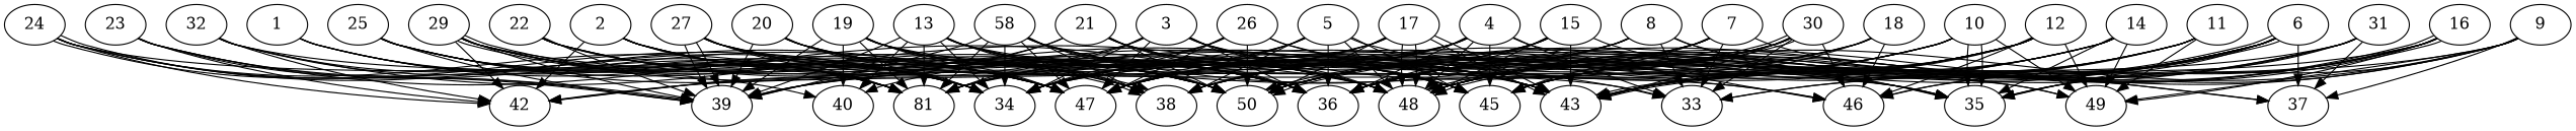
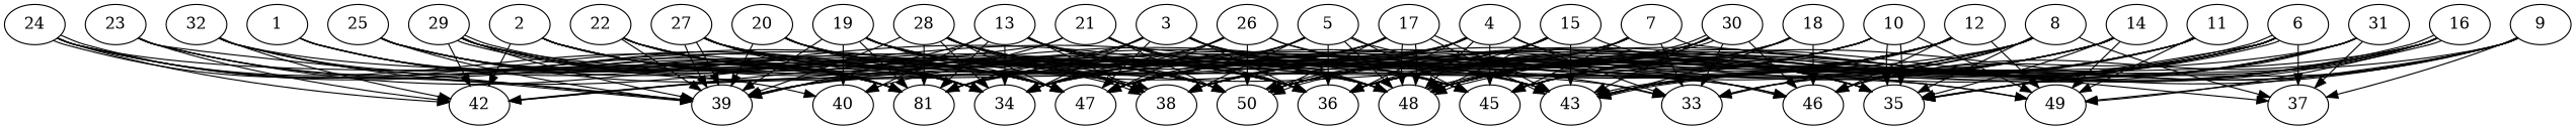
  digraph {
    node [alpha=0.12]
    1 [alpha=0.02 expect_size=19624960]
    34 [alpha=0.15 expect_size=12462080]
    38 [alpha=0.03 expect_size=9537536]
    n4 [alpha=0.05 expect_size=39283712 label=81]
    47 [expect_size=41324544]
    2 [alpha=0.11 expect_size=5761024]
    36 [expect_size=36726784]
    42 [alpha=0.07 expect_size=14981120]
    48 [expect_size=17009664]
    50 [alpha=0.15 expect_size=38184960]
    3 [alpha=0.14 expect_size=49754112]
    35 [alpha=0.19 expect_size=17374208]
    43 [alpha=0.19 expect_size=39495680]
    45 [alpha=0.11 expect_size=14637056]
    4 [alpha=0.06 expect_size=21304320]
    33 [alpha=0.14 expect_size=20330496]
    40 [alpha=0.18 expect_size=35845120]
    46 [alpha=0.13 expect_size=12119040]
    5 [alpha=0.07 expect_size=6903808]
    49 [alpha=0.18 expect_size=23619584]
    37 [alpha=0.10 expect_size=16685056]
    6 [alpha=0.14 expect_size=45779968]
    7 [expect_size=10342400]
    8 [alpha=0.14 expect_size=16434176]
    39 [alpha=0.06 expect_size=26474496]
    9 [alpha=0.18 expect_size=20776960]
    10 [alpha=0.07 expect_size=6877184]
    11 [alpha=0.01 expect_size=30619648]
    12 [alpha=0.13 expect_size=34615296]
    13 [alpha=0.13 expect_size=12797952]
    14 [alpha=0.06 expect_size=45348864]
    15 [alpha=0.15 expect_size=11991040]
    16 [alpha=0.15 expect_size=28109824]
    17 [alpha=0.03 expect_size=14368768]
    18 [alpha=0.05 expect_size=42503168]
    19 [alpha=0.05 expect_size=29457408]
    20 [alpha=0.19 expect_size=24507392]
    21 [alpha=0.18 expect_size=41256960]
    22 [alpha=0.18 expect_size=42793984]
    23 [alpha=0.17 expect_size=25778176]
    24 [alpha=0.02 expect_size=8279040]
    25 [alpha=0.08 expect_size=22030336]
    26 [expect_size=9985024]
    27 [alpha=0.17 expect_size=46219264]
-   28 [alpha=0.07 expect_size=7034880 label=58]
+   28 [alpha=0.07 expect_size=7034880]
    29 [alpha=0.04 expect_size=19087360]
    30 [alpha=0.01 expect_size=31745024]
    31 [alpha=0.10 expect_size=28894208]
    32 [alpha=0.10 expect_size=24915968]
    1 -> 34
    1 -> 38
    1 -> n4
    1 -> 47
    2 -> 38
    2 -> n4
    2 -> 47
    2 -> 36
    2 -> 42
    2 -> 48
    2 -> 50
    3 -> 34
    3 -> n4
    3 -> 47
    3 -> 36
    3 -> 42
    3 -> 48
    3 -> 35
    3 -> 43
    3 -> 45
    4 -> 38
    4 -> 47
    4 -> 36
    4 -> 42
    4 -> 48
    4 -> 45
    4 -> 33
    4 -> 40
    4 -> 46
    5 -> 34
    5 -> 38
    5 -> n4
    5 -> 47
    5 -> 36
    5 -> 48
    5 -> 45
    5 -> 49
    6 -> 38
    6 -> 36
    6 -> 48
    6 -> 48
    6 -> 50
    6 -> 35
    6 -> 43
    6 -> 45
    6 -> 46
    6 -> 37
    7 -> 34
    7 -> 38
    7 -> 47
    7 -> 50
    7 -> 45
    7 -> 33
    7 -> 37
    8 -> 34
    8 -> 47
    8 -> 36
    8 -> 35
    8 -> 33
+   8 -> 46
    8 -> 37
    8 -> 39
    9 -> n4
    9 -> 35
    9 -> 43
    9 -> 45
    9 -> 33
    9 -> 49
    9 -> 37
    10 -> 38
    10 -> n4
    10 -> 47
    10 -> 36
    10 -> 50
    10 -> 35
    10 -> 35
    10 -> 49
    11 -> 36
    11 -> 48
    11 -> 50
    11 -> 43
    11 -> 45
    11 -> 49
    12 -> 34
    12 -> 47
    12 -> 36
    12 -> 48
    12 -> 50
    12 -> 43
    12 -> 45
    12 -> 46
    12 -> 49
    13 -> 34
    13 -> 38
    13 -> n4
    13 -> 36
    13 -> 48
    13 -> 50
    13 -> 45
    13 -> 40
    13 -> 49
    13 -> 39
    14 -> 38
    14 -> 47
    14 -> 36
    14 -> 48
    14 -> 35
    14 -> 45
    14 -> 49
    15 -> 34
    15 -> n4
    15 -> 47
    15 -> 36
    15 -> 48
    15 -> 35
    15 -> 43
    16 -> 34
    16 -> 36
    16 -> 48
    16 -> 35
    16 -> 43
    16 -> 43
    16 -> 46
    16 -> 49
    17 -> 34
    17 -> 47
    17 -> 48
    17 -> 48
    17 -> 50
    17 -> 43
    17 -> 43
    17 -> 39
    18 -> n4
    18 -> 48
    18 -> 50
    18 -> 43
    18 -> 46
    19 -> 38
    19 -> n4
    19 -> 47
    19 -> 36
    19 -> 48
    19 -> 50
    19 -> 35
    19 -> 40
    19 -> 39
    20 -> 34
    20 -> 47
    20 -> 36
    20 -> 50
    20 -> 43
    20 -> 39
    21 -> 36
    21 -> 42
    21 -> 48
    21 -> 50
    21 -> 43
    21 -> 45
    21 -> 39
    22 -> 34
    22 -> n4
    22 -> 36
    22 -> 48
    22 -> 50
    22 -> 39
    23 -> 34
    23 -> 47
    23 -> 36
    23 -> 42
    23 -> 39
    24 -> 34
    24 -> n4
    24 -> 47
    24 -> 42
    24 -> 48
    24 -> 39
    24 -> 39
    25 -> 34
    25 -> n4
    25 -> 47
    25 -> 50
    25 -> 45
    25 -> 39
    26 -> 34
    26 -> 47
    26 -> 50
    26 -> 35
    26 -> 33
    26 -> 39
    27 -> 34
    27 -> n4
    27 -> 36
    27 -> 50
    27 -> 43
    27 -> 46
    27 -> 39
    27 -> 39
    28 -> 34
    28 -> 38
    28 -> n4
    28 -> 47
    28 -> 36
    28 -> 50
    28 -> 43
    28 -> 46
    28 -> 39
    29 -> 38
    29 -> 38
    29 -> n4
    29 -> 47
    29 -> 42
    29 -> 50
    29 -> 45
    29 -> 33
    29 -> 39
    30 -> 38
    30 -> 47
    30 -> 36
    30 -> 48
    30 -> 50
    30 -> 50
    30 -> 43
    30 -> 33
    30 -> 46
    31 -> 34
    31 -> 48
    31 -> 50
    31 -> 35
    31 -> 33
    31 -> 37
    32 -> n4
    32 -> 42
    32 -> 48
    32 -> 43
    32 -> 40
  }
